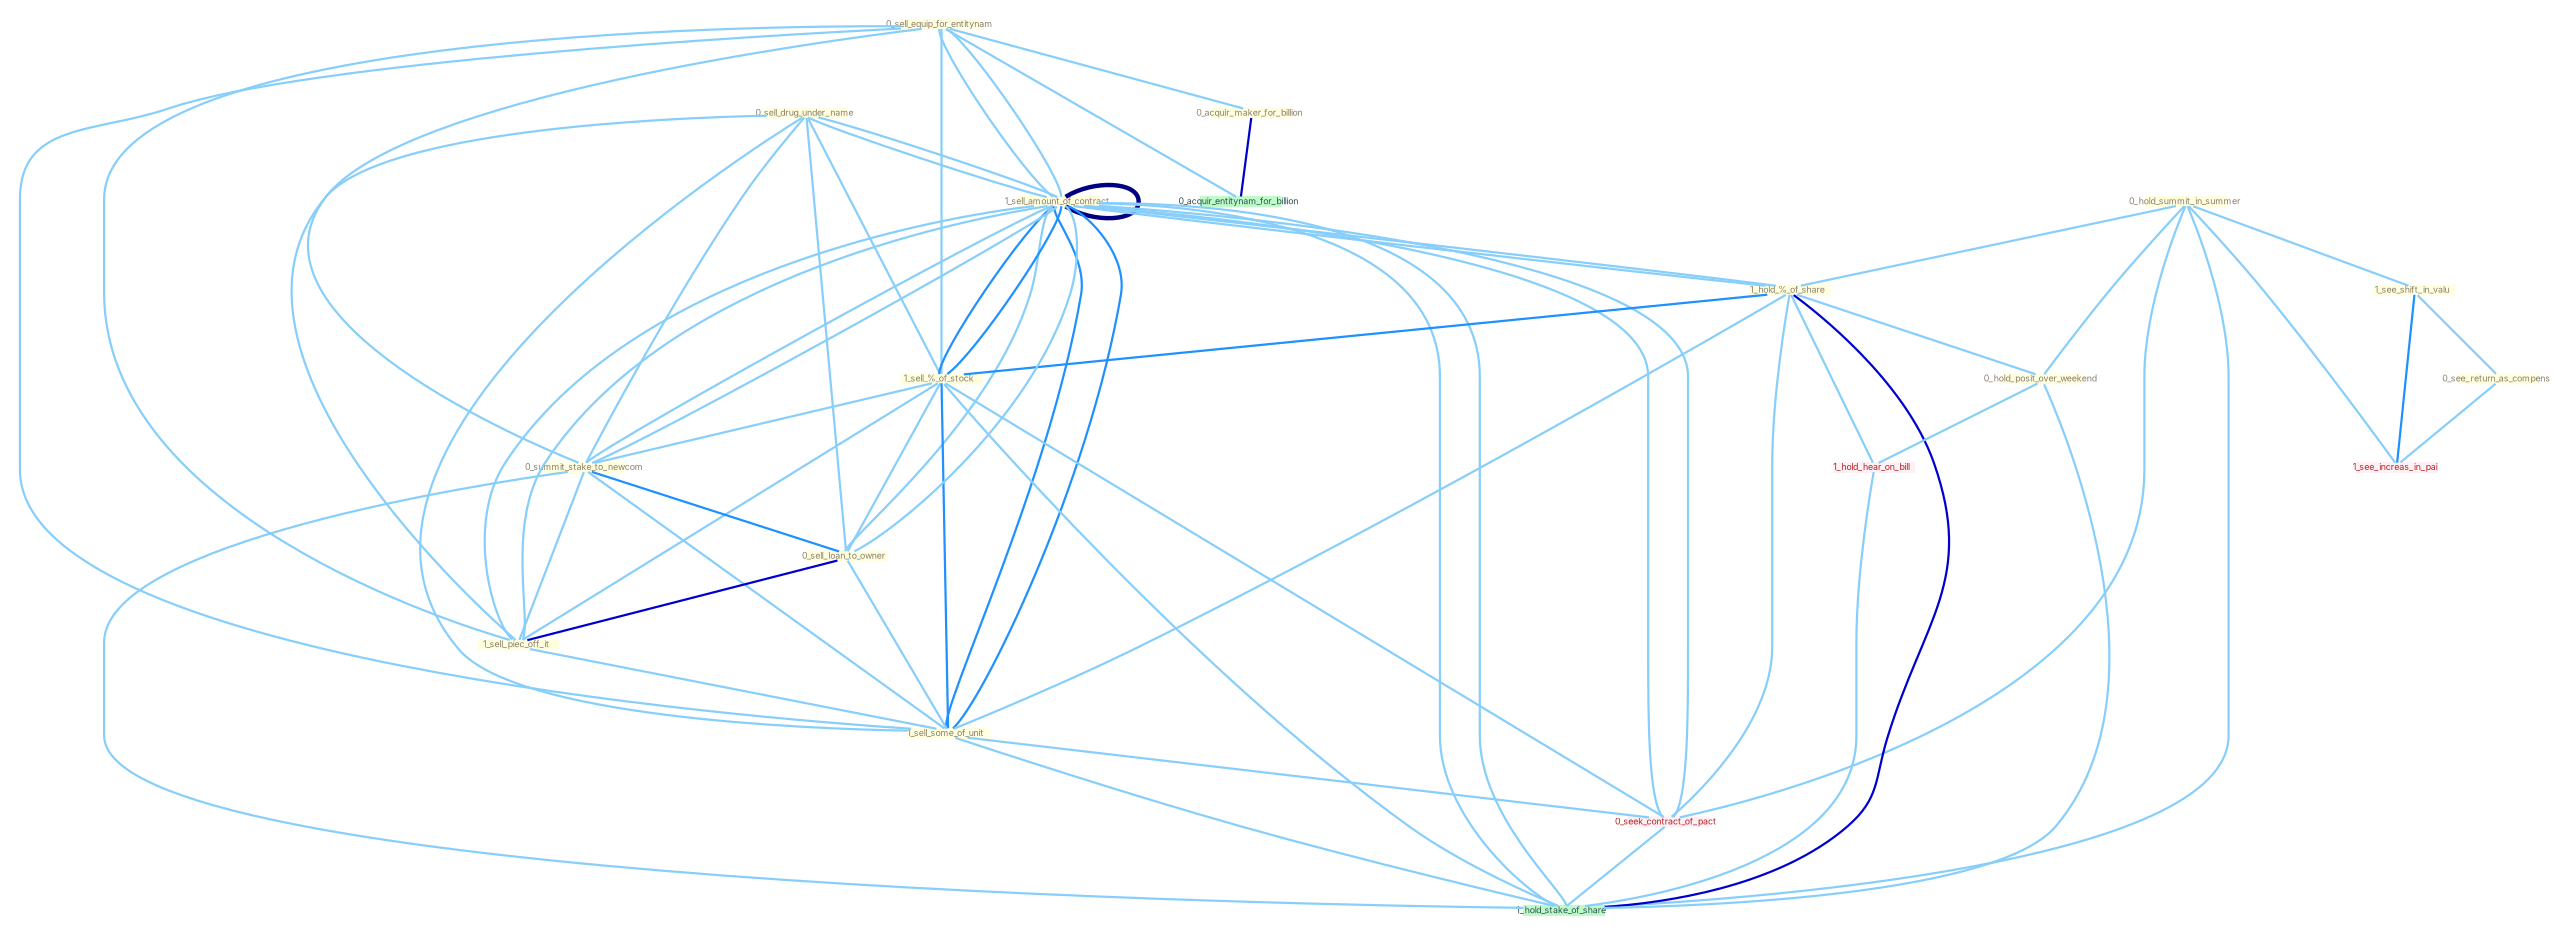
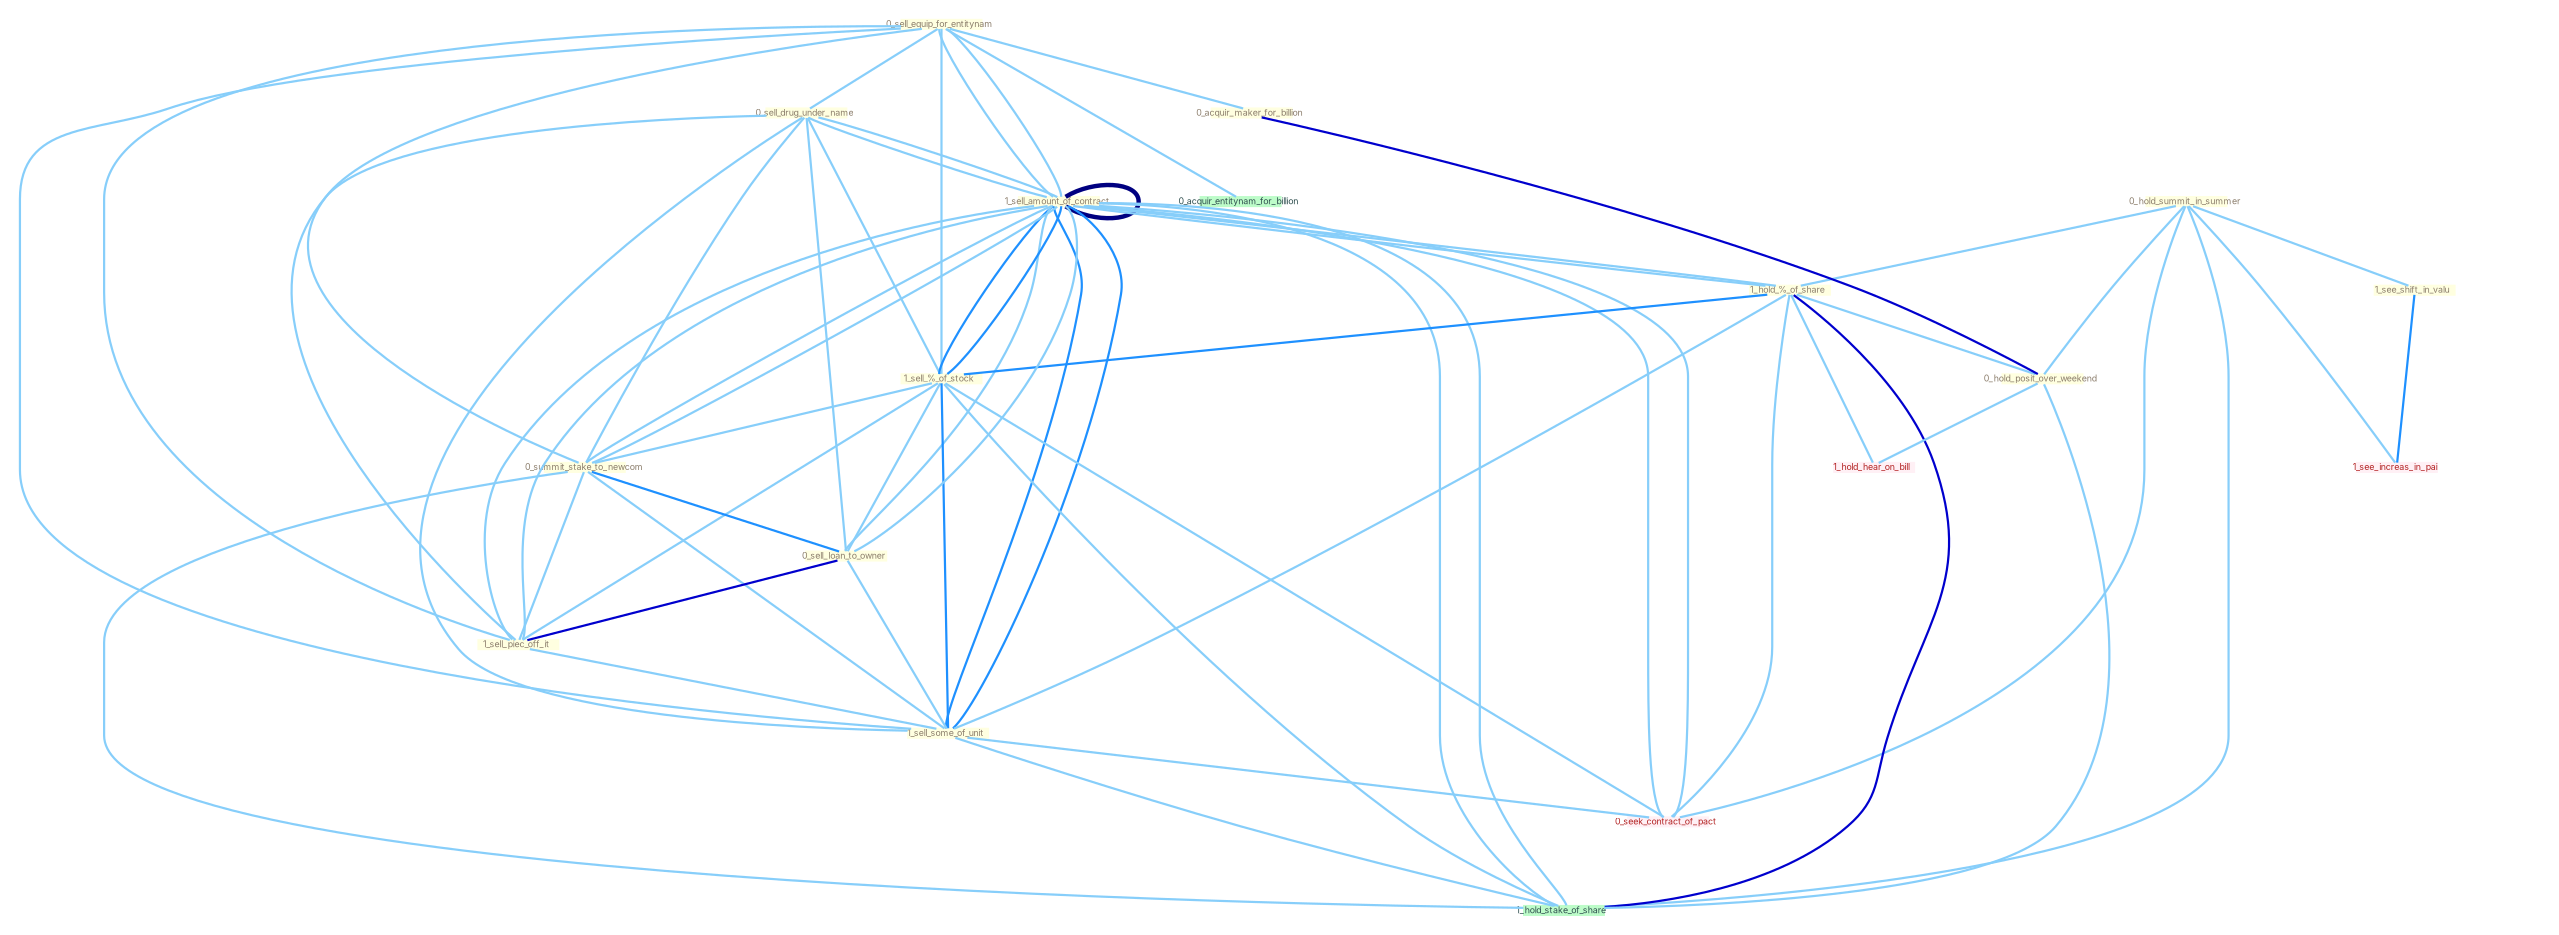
  graph {
    fontname=Inter
    node [color="#ffffe0" fixedsize=true fontcolor="#8b7d6b" fontname=Inter fontsize=4 shape=polygon style=filled]
    edge [color="#87cefa" fontname=Inter w=1]
    "0_sell_equip_for_entitynam " [height=.06 width=.5]
    "0_sell_drug_under_name " [height=.06 width=.5]
    "0_hold_summit_in_summer " [height=.06 width=.5]
    "1_sell_amount_of_contract " [height=.06 width=.5]
    "1_hold_%_of_share " [height=.06 width=.5]
    "1_sell_%_of_stock " [height=.06 width=.5]
    n7 [height=.06 label="0_summit_stake_to_newcom" width=.5]
    "0_hold_posit_over_weekend " [height=.06 width=.5]
    "0_sell_loan_to_owner " [height=.06 width=.5]
    "0_acquir_maker_for_billion " [height=.06 width=.5]
    "1_see_shift_in_valu " [height=.06 width=.5]
-   "0_see_return_as_compens " [height=.06 width=.5]
    "1_sell_piec_off_it " [height=.06 width=.5]
    "1_sell_some_of_unit " [height=.06 width=.5]
    "0_seek_contract_of_pact " [color="#fff0f5" fontcolor="#b22222" height=.06 width=.5]
    "1_see_increas_in_pai " [color="#fff0f5" fontcolor="#b22222" height=.06 width=.5]
    "1_hold_hear_on_bill " [color="#fff0f5" fontcolor="#b22222" height=.06 width=.5]
    "0_acquir_entitynam_for_billion " [color="#BDFCC9" fontcolor="#2f4f4f" height=.06 width=.5]
    "1_hold_stake_of_share " [color="#BDFCC9" fontcolor="#2f4f4f" height=.06 width=.5]
    subgraph sub_1 {
      "0_sell_equip_for_entitynam "
      "0_sell_drug_under_name "
      "0_hold_summit_in_summer "
      "1_sell_amount_of_contract "
      "1_hold_%_of_share "
      "1_sell_%_of_stock "
      n7
      "0_hold_posit_over_weekend "
      "0_sell_loan_to_owner "
      "0_acquir_maker_for_billion "
      "1_see_shift_in_valu "
-     "0_see_return_as_compens "
      "1_sell_piec_off_it "
      "1_sell_some_of_unit "
    }
    subgraph sub_2 {
      "0_seek_contract_of_pact "
      "1_see_increas_in_pai "
      "1_hold_hear_on_bill "
    }
+   "0_sell_equip_for_entitynam " -- "0_sell_drug_under_name "
    "0_sell_equip_for_entitynam " -- "1_sell_amount_of_contract "
    "0_sell_equip_for_entitynam " -- "1_sell_amount_of_contract "
    "0_sell_equip_for_entitynam " -- "1_sell_%_of_stock "
    "0_sell_equip_for_entitynam " -- n7
    "0_sell_equip_for_entitynam " -- "0_acquir_maker_for_billion "
    "0_sell_equip_for_entitynam " -- "1_sell_piec_off_it "
    "0_sell_equip_for_entitynam " -- "1_sell_some_of_unit "
    "0_sell_equip_for_entitynam " -- "0_acquir_entitynam_for_billion "
    "0_sell_drug_under_name " -- "1_sell_amount_of_contract "
    "0_sell_drug_under_name " -- "1_sell_amount_of_contract "
    "0_sell_drug_under_name " -- "1_sell_%_of_stock "
    "0_sell_drug_under_name " -- n7
    "0_sell_drug_under_name " -- "0_sell_loan_to_owner "
    "0_sell_drug_under_name " -- "1_sell_piec_off_it "
    "0_sell_drug_under_name " -- "1_sell_some_of_unit "
    "0_hold_summit_in_summer " -- "1_hold_%_of_share "
    "0_hold_summit_in_summer " -- "0_hold_posit_over_weekend "
    "0_hold_summit_in_summer " -- "1_see_shift_in_valu "
    "0_hold_summit_in_summer " -- "0_seek_contract_of_pact "
    "0_hold_summit_in_summer " -- "1_see_increas_in_pai "
    "0_hold_summit_in_summer " -- "1_hold_stake_of_share "
    "1_sell_amount_of_contract " -- "1_sell_amount_of_contract " [color="#000080" style=bold w=4]
    "1_sell_amount_of_contract " -- "1_hold_%_of_share "
    "1_sell_amount_of_contract " -- "1_sell_%_of_stock " [color="#1e90ff" w=2]
    "1_sell_amount_of_contract " -- n7
    "1_sell_amount_of_contract " -- "0_sell_loan_to_owner "
    "1_sell_amount_of_contract " -- "1_sell_piec_off_it "
    "1_sell_amount_of_contract " -- "1_sell_piec_off_it "
    "1_sell_amount_of_contract " -- "1_sell_some_of_unit " [color="#1e90ff" w=2]
    "1_sell_amount_of_contract " -- "1_sell_some_of_unit " [color="#1e90ff" w=2]
    "1_sell_amount_of_contract " -- "0_seek_contract_of_pact "
    "1_sell_amount_of_contract " -- "0_seek_contract_of_pact "
    "1_sell_amount_of_contract " -- "1_hold_stake_of_share "
    "1_sell_amount_of_contract " -- "1_hold_stake_of_share "
    "1_hold_%_of_share " -- "1_sell_amount_of_contract "
    "1_hold_%_of_share " -- "1_sell_%_of_stock " [color="#1e90ff" w=2]
    "1_hold_%_of_share " -- "0_hold_posit_over_weekend "
    "1_hold_%_of_share " -- "1_sell_some_of_unit "
    "1_hold_%_of_share " -- "0_seek_contract_of_pact "
    "1_hold_%_of_share " -- "1_hold_hear_on_bill "
    "1_hold_%_of_share " -- "1_hold_stake_of_share " [color="#0000cd" w=3]
    "1_sell_%_of_stock " -- "1_sell_amount_of_contract " [color="#1e90ff" w=2]
    "1_sell_%_of_stock " -- n7
    "1_sell_%_of_stock " -- "0_sell_loan_to_owner "
    "1_sell_%_of_stock " -- "1_sell_piec_off_it "
    "1_sell_%_of_stock " -- "1_sell_some_of_unit " [color="#1e90ff" w=2]
    "1_sell_%_of_stock " -- "0_seek_contract_of_pact "
    "1_sell_%_of_stock " -- "1_hold_stake_of_share "
    n7 -- "1_sell_amount_of_contract "
    n7 -- "0_sell_loan_to_owner " [color="#1e90ff" w=2]
    n7 -- "1_sell_piec_off_it "
    n7 -- "1_sell_some_of_unit "
    n7 -- "1_hold_stake_of_share "
    "0_hold_posit_over_weekend " -- "1_hold_hear_on_bill "
    "0_hold_posit_over_weekend " -- "1_hold_stake_of_share "
    "0_sell_loan_to_owner " -- "1_sell_amount_of_contract "
    "0_sell_loan_to_owner " -- "1_sell_piec_off_it " [color="#0000cd"]
    "0_sell_loan_to_owner " -- "1_sell_some_of_unit "
-   "0_acquir_maker_for_billion " -- "0_acquir_entitynam_for_billion " [color="#0000cd" w=3]
-   "1_see_shift_in_valu " -- "0_see_return_as_compens "
+   "0_acquir_maker_for_billion " -- "0_hold_posit_over_weekend " [color="#0000cd" w=3]
    "1_see_shift_in_valu " -- "1_see_increas_in_pai " [color="#1e90ff" w=2]
-   "0_see_return_as_compens " -- "1_see_increas_in_pai "
    "1_sell_piec_off_it " -- "1_sell_some_of_unit "
    "1_sell_some_of_unit " -- "0_seek_contract_of_pact "
    "1_sell_some_of_unit " -- "1_hold_stake_of_share "
-   "0_seek_contract_of_pact " -- "1_hold_stake_of_share "
-   "1_hold_hear_on_bill " -- "1_hold_stake_of_share "
  }
